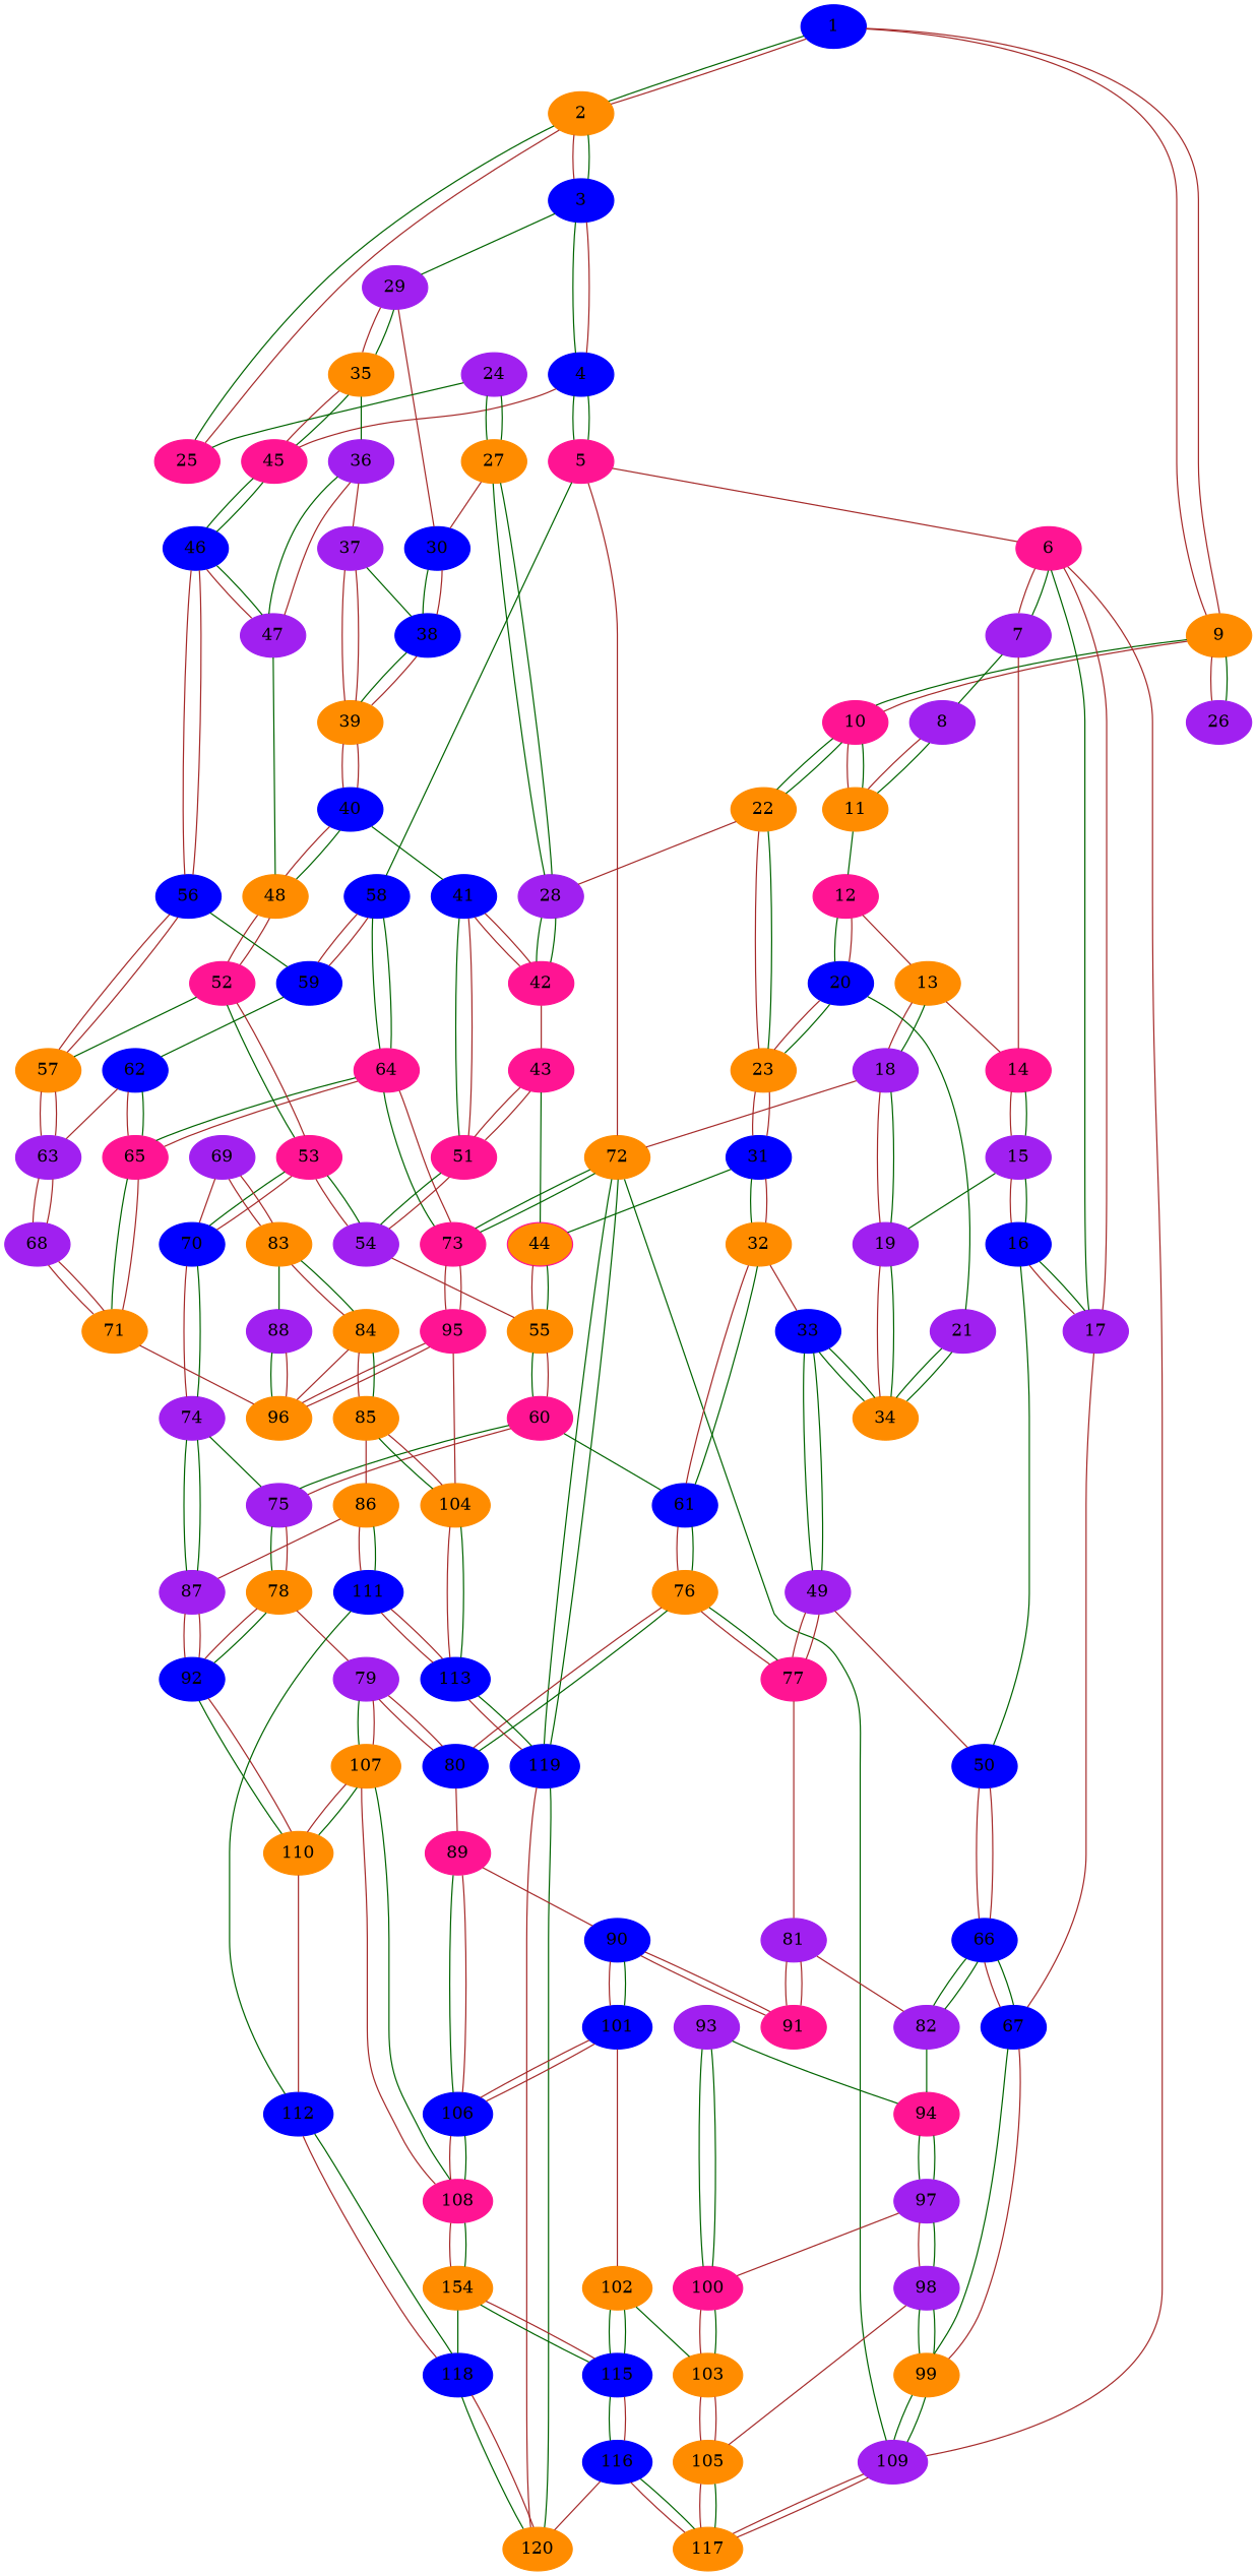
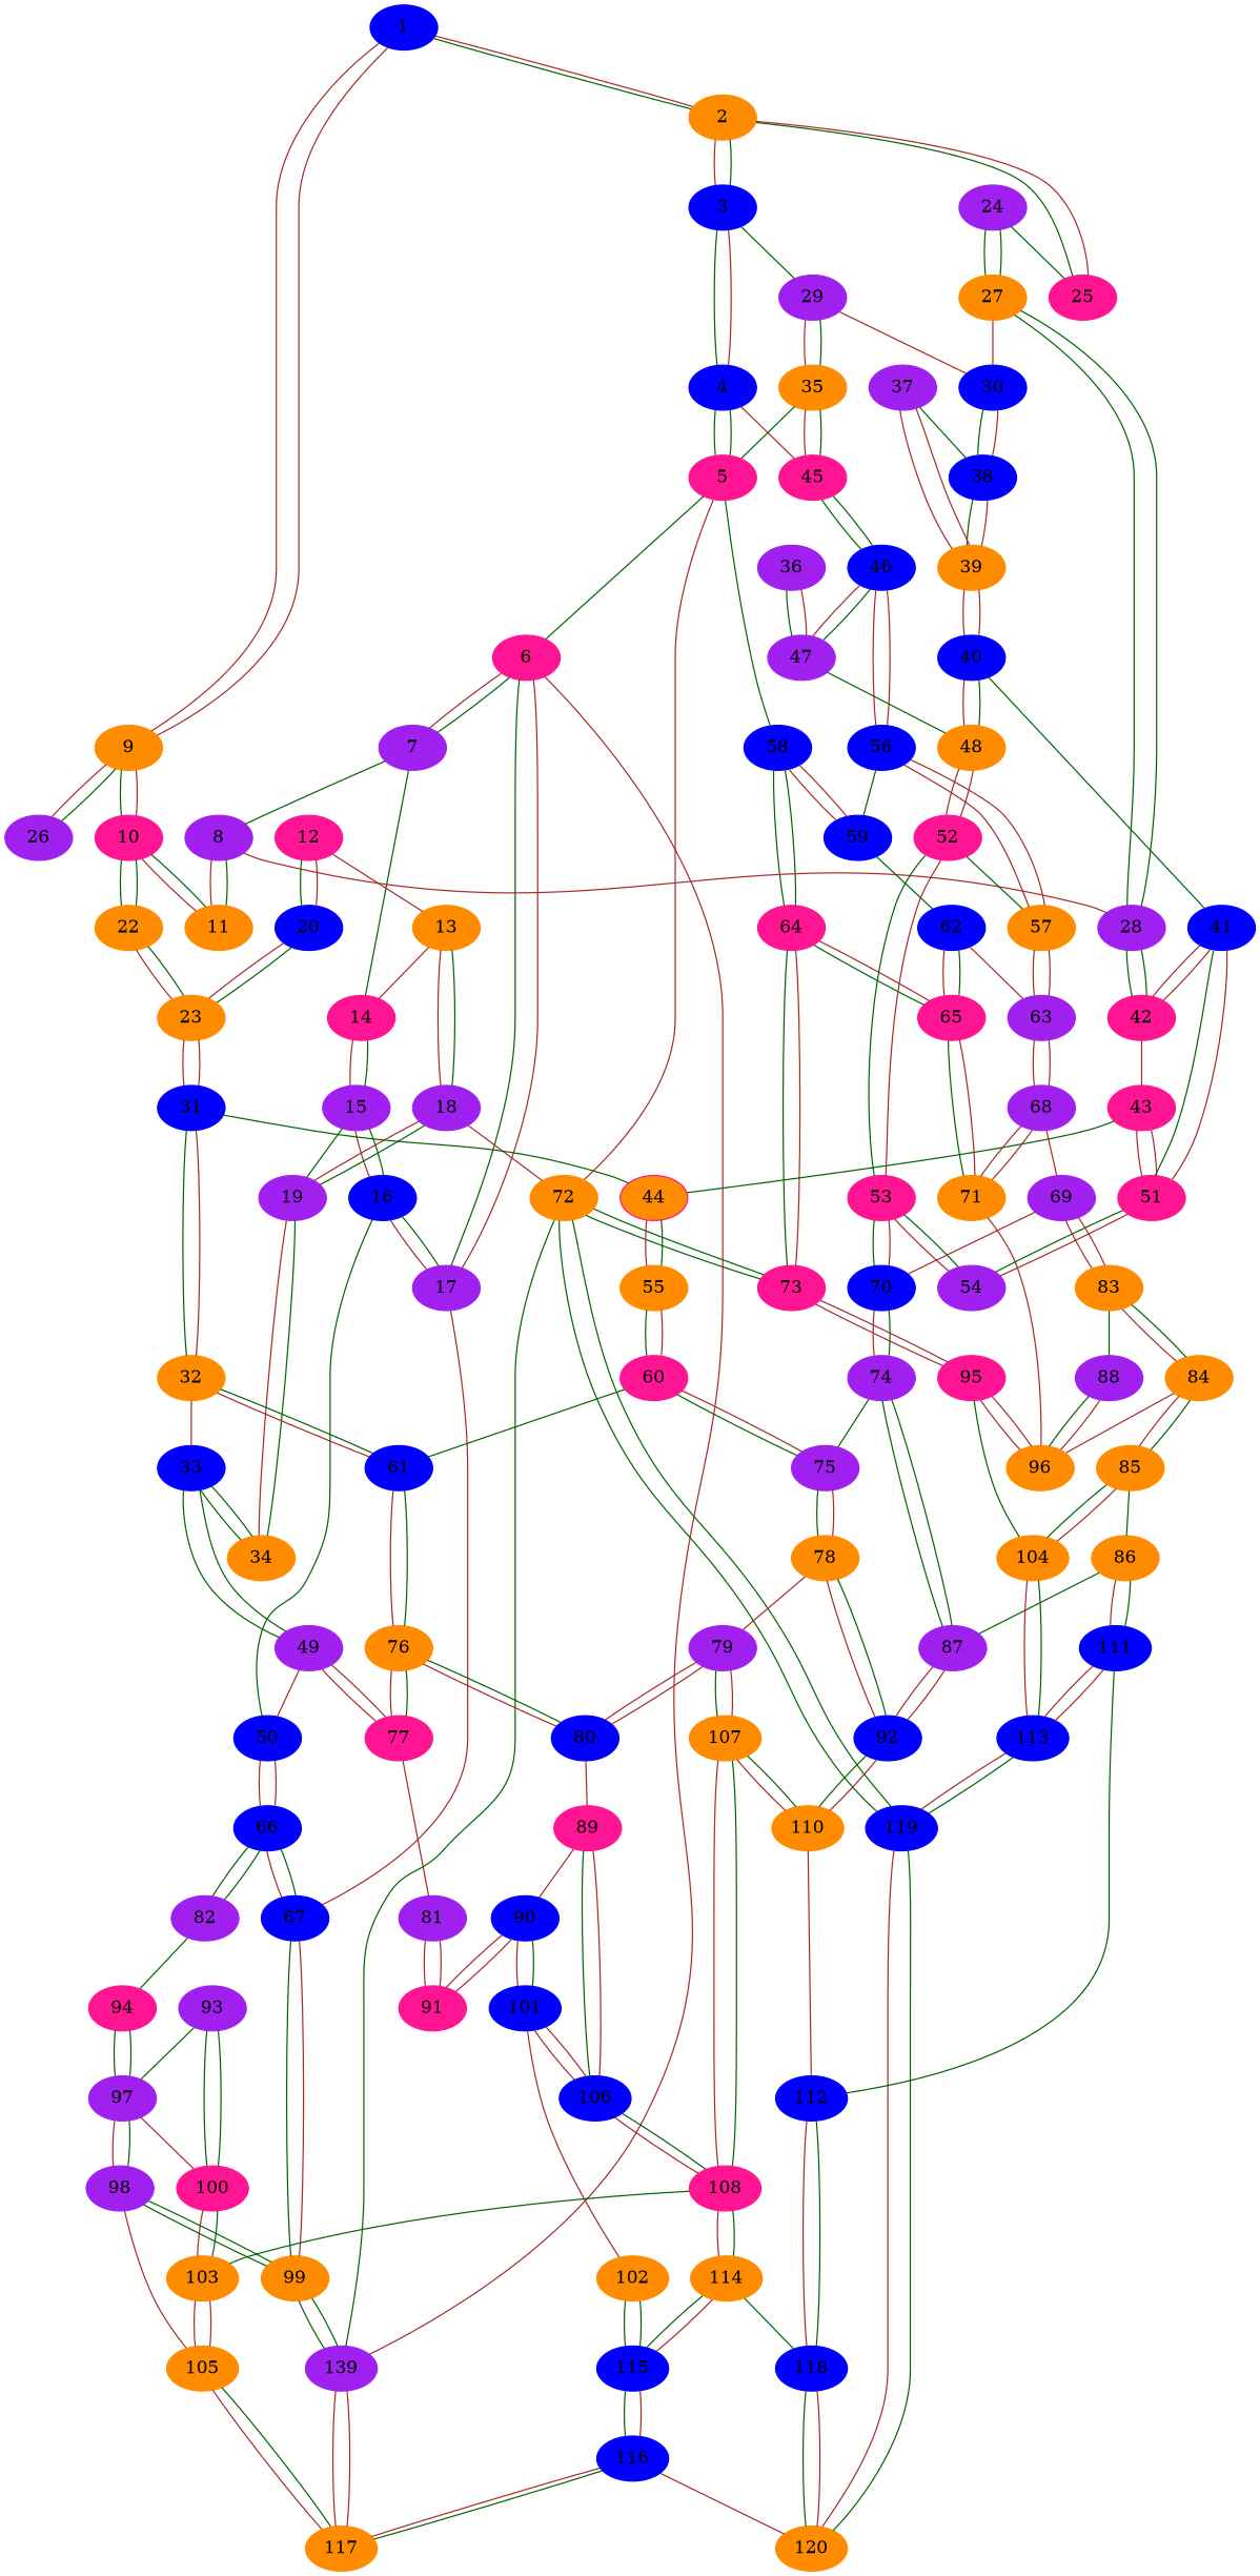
  graph {
    node [color=darkorange style=filled]
    edge [color=brown]
    2
    1 [color=blue]
    9
    3 [color=blue]
    25 [color=deeppink]
    10 [color=deeppink]
    26 [color=purple]
    4 [color=blue]
    29 [color=purple]
    5 [color=deeppink]
    45 [color=deeppink]
    30 [color=blue]
    35
    6 [color=deeppink]
    58 [color=blue]
    72
    46 [color=blue]
    7 [color=purple]
    17 [color=purple]
-   109 [color=purple]
+   109 [color=purple label=139]
    59 [color=blue]
    64 [color=deeppink]
    73 [color=deeppink]
    119 [color=blue]
    8 [color=purple]
    14 [color=deeppink]
    67 [color=blue]
    117
    11
    15 [color=purple]
    12 [color=deeppink]
    22
    23
    28 [color=purple]
    13
    20 [color=blue]
    18 [color=purple]
-   21 [color=purple]
    19 [color=purple]
    16 [color=blue]
    50 [color=blue]
    34
    66 [color=blue]
    99
    31 [color=blue]
    42 [color=deeppink]
    32
    44 [color=deeppink fillcolor=darkorange]
    24 [color=purple]
    27
    38 [color=blue]
    43 [color=deeppink]
    36 [color=purple]
    39
    33 [color=blue]
    61 [color=blue]
    55
    49 [color=purple]
    76
    77 [color=deeppink]
    37 [color=purple]
    47 [color=purple]
    48
    40 [color=blue]
    41 [color=blue]
    51 [color=deeppink]
    52 [color=deeppink]
    54 [color=purple]
    60 [color=deeppink]
    56 [color=blue]
    57
    53 [color=deeppink]
    81 [color=purple]
    82 [color=purple]
    70 [color=blue]
    63 [color=purple]
    74 [color=purple]
    75 [color=purple]
    62 [color=blue]
    68 [color=purple]
    65 [color=deeppink]
    78
    80 [color=blue]
    71
    69 [color=purple]
    95 [color=deeppink]
    96
    94 [color=deeppink]
    83
    88 [color=purple]
    84
    87 [color=purple]
    120
    104
    92 [color=blue]
    79 [color=purple]
    89 [color=deeppink]
    91 [color=deeppink]
    107
    110
    108 [color=deeppink]
    90 [color=blue]
    106 [color=blue]
    97 [color=purple]
    85
    86
    111 [color=blue]
    113 [color=blue]
    112 [color=blue]
    101 [color=blue]
    102
    93 [color=purple]
    100 [color=deeppink]
    103
    98 [color=purple]
    105
    115 [color=blue]
    116 [color=blue]
-   114 [label=154]
+   114
    118 [color=blue]
    2 -- 3
    2 -- 3 [color=darkgreen]
    2 -- 25 [color=darkgreen]
    2 -- 25
    1 -- 2 [color=darkgreen]
    1 -- 2
    1 -- 9
    1 -- 9
    9 -- 10 [color=darkgreen]
    9 -- 10
    9 -- 26
    9 -- 26 [color=darkgreen]
    3 -- 4 [color=darkgreen]
    3 -- 4
    3 -- 29 [color=darkgreen]
    10 -- 11
    10 -- 11 [color=darkgreen]
    10 -- 22 [color=darkgreen]
    10 -- 22 [color=darkgreen]
    4 -- 5 [color=darkgreen]
    4 -- 5 [color=darkgreen]
    4 -- 45
    29 -- 30
    29 -- 35
    29 -- 35 [color=darkgreen]
-   5 -- 6
+   5 -- 6 [color=darkgreen]
    5 -- 58 [color=darkgreen]
    5 -- 72
    45 -- 46 [color=darkgreen]
    45 -- 46 [color=darkgreen]
    30 -- 38 [color=darkgreen]
    30 -- 38
    35 -- 45
    35 -- 45 [color=darkgreen]
-   35 -- 36 [color=darkgreen]
+   35 -- 5 [color=darkgreen]
    6 -- 7
    6 -- 7 [color=darkgreen]
    6 -- 17 [color=darkgreen]
    6 -- 17
    6 -- 109
    58 -- 59
    58 -- 59
    58 -- 64 [color=darkgreen]
    58 -- 64 [color=darkgreen]
    72 -- 109 [color=darkgreen]
    72 -- 73 [color=darkgreen]
    72 -- 73 [color=darkgreen]
    72 -- 119 [color=darkgreen]
    72 -- 119 [color=darkgreen]
    46 -- 47
    46 -- 47 [color=darkgreen]
    46 -- 56
    46 -- 56
    7 -- 8 [color=darkgreen]
-   7 -- 14
+   7 -- 14 [color=darkgreen]
    17 -- 67
    109 -- 117
    109 -- 117
    59 -- 62 [color=darkgreen]
    64 -- 73 [color=darkgreen]
    64 -- 73
    64 -- 65 [color=darkgreen]
    64 -- 65
    73 -- 95
    73 -- 95
    119 -- 120
    119 -- 120 [color=darkgreen]
    8 -- 11
    8 -- 11 [color=darkgreen]
    14 -- 15
    14 -- 15 [color=darkgreen]
    67 -- 99 [color=darkgreen]
    67 -- 99
-   11 -- 12 [color=darkgreen]
    15 -- 19 [color=darkgreen]
    15 -- 16
    15 -- 16 [color=darkgreen]
    12 -- 13
    12 -- 20 [color=darkgreen]
    12 -- 20
    22 -- 23
    22 -- 23 [color=darkgreen]
-   22 -- 28
+   8 -- 28
    23 -- 31
    23 -- 31
    28 -- 42 [color=darkgreen]
    28 -- 42 [color=darkgreen]
    13 -- 14
    13 -- 18
    13 -- 18 [color=darkgreen]
    20 -- 23
    20 -- 23 [color=darkgreen]
-   20 -- 21 [color=darkgreen]
    18 -- 72
    18 -- 19
    18 -- 19 [color=darkgreen]
-   21 -- 34 [color=darkgreen]
-   21 -- 34 [color=darkgreen]
    19 -- 34
    19 -- 34 [color=darkgreen]
    16 -- 17
    16 -- 17 [color=darkgreen]
    16 -- 50 [color=darkgreen]
    50 -- 66
    50 -- 66
    66 -- 67
    66 -- 67 [color=darkgreen]
    66 -- 82 [color=darkgreen]
    66 -- 82 [color=darkgreen]
    99 -- 109 [color=darkgreen]
    99 -- 109 [color=darkgreen]
    31 -- 32 [color=darkgreen]
    31 -- 32
    31 -- 44 [color=darkgreen]
    42 -- 43
    32 -- 33
    32 -- 61
    32 -- 61 [color=darkgreen]
    44 -- 55
    44 -- 55 [color=darkgreen]
    24 -- 25 [color=darkgreen]
    24 -- 27 [color=darkgreen]
    24 -- 27 [color=darkgreen]
    27 -- 30
    27 -- 28 [color=darkgreen]
    27 -- 28 [color=darkgreen]
    38 -- 39 [color=darkgreen]
    38 -- 39
    43 -- 44 [color=darkgreen]
    43 -- 51
    43 -- 51
-   36 -- 37
    36 -- 47 [color=darkgreen]
    36 -- 47
    39 -- 40
    39 -- 40
    33 -- 34 [color=darkgreen]
    33 -- 34 [color=darkgreen]
    33 -- 49 [color=darkgreen]
    33 -- 49 [color=darkgreen]
    61 -- 76
    61 -- 76 [color=darkgreen]
    55 -- 60 [color=darkgreen]
    55 -- 60
    49 -- 50
    49 -- 77
    49 -- 77
    76 -- 77
    76 -- 77 [color=darkgreen]
    76 -- 80
    76 -- 80 [color=darkgreen]
    77 -- 81
    37 -- 38 [color=darkgreen]
    37 -- 39
    37 -- 39
    47 -- 48 [color=darkgreen]
    48 -- 52
    48 -- 52
    40 -- 48
    40 -- 48 [color=darkgreen]
    40 -- 41 [color=darkgreen]
    41 -- 42
    41 -- 42
    41 -- 51 [color=darkgreen]
    41 -- 51
    51 -- 54 [color=darkgreen]
    51 -- 54
    52 -- 57 [color=darkgreen]
    52 -- 53 [color=darkgreen]
    52 -- 53
-   54 -- 55
    60 -- 61 [color=darkgreen]
    60 -- 75 [color=darkgreen]
    60 -- 75
    56 -- 59 [color=darkgreen]
    56 -- 57
    56 -- 57
    57 -- 63
    57 -- 63
    53 -- 54
    53 -- 54 [color=darkgreen]
    53 -- 70 [color=darkgreen]
    53 -- 70
-   81 -- 82
    81 -- 91
    81 -- 91
    82 -- 94 [color=darkgreen]
    70 -- 74
    70 -- 74 [color=darkgreen]
    63 -- 68
    63 -- 68
    74 -- 75 [color=darkgreen]
    74 -- 87 [color=darkgreen]
    74 -- 87 [color=darkgreen]
    75 -- 78 [color=darkgreen]
    75 -- 78
    62 -- 63
    62 -- 65
    62 -- 65 [color=darkgreen]
    68 -- 71
    68 -- 71
+   68 -- 69
    65 -- 71 [color=darkgreen]
    65 -- 71
    78 -- 92
    78 -- 92 [color=darkgreen]
    78 -- 79
    80 -- 89
    71 -- 96
    69 -- 70
    69 -- 83
    69 -- 83
    95 -- 96
    95 -- 96
-   95 -- 104
+   95 -- 104 [color=darkgreen]
    94 -- 97 [color=darkgreen]
    94 -- 97 [color=darkgreen]
    83 -- 88 [color=darkgreen]
    83 -- 84
    83 -- 84 [color=darkgreen]
    88 -- 96 [color=darkgreen]
    88 -- 96
    84 -- 96
    84 -- 85
    84 -- 85 [color=darkgreen]
    87 -- 92
    87 -- 92
    104 -- 113
    104 -- 113 [color=darkgreen]
    92 -- 110 [color=darkgreen]
    92 -- 110
    79 -- 80
    79 -- 80
    79 -- 107 [color=darkgreen]
    79 -- 107
    89 -- 90
    89 -- 106 [color=darkgreen]
    89 -- 106
    107 -- 110
    107 -- 110 [color=darkgreen]
    107 -- 108
    107 -- 108 [color=darkgreen]
    110 -- 112
    108 -- 114
    108 -- 114 [color=darkgreen]
    90 -- 91
    90 -- 91
    90 -- 101
    90 -- 101 [color=darkgreen]
    106 -- 108
    106 -- 108 [color=darkgreen]
    97 -- 100
    97 -- 98
    97 -- 98 [color=darkgreen]
    85 -- 104 [color=darkgreen]
    85 -- 104
-   85 -- 86
-   86 -- 87
+   85 -- 86 [color=darkgreen]
+   86 -- 87 [color=darkgreen]
    86 -- 111
    86 -- 111 [color=darkgreen]
    111 -- 113
    111 -- 113
    111 -- 112 [color=darkgreen]
    113 -- 119
    113 -- 119 [color=darkgreen]
    112 -- 118
    112 -- 118 [color=darkgreen]
    101 -- 106
    101 -- 106
    101 -- 102
-   102 -- 103 [color=darkgreen]
+   108 -- 103 [color=darkgreen]
    102 -- 115 [color=darkgreen]
    102 -- 115 [color=darkgreen]
-   93 -- 94 [color=darkgreen]
+   93 -- 97 [color=darkgreen]
    93 -- 100 [color=darkgreen]
    93 -- 100 [color=darkgreen]
    100 -- 103
    100 -- 103 [color=darkgreen]
    103 -- 105
    103 -- 105
    98 -- 99 [color=darkgreen]
    98 -- 99 [color=darkgreen]
    98 -- 105
    105 -- 117
    105 -- 117 [color=darkgreen]
    115 -- 116 [color=darkgreen]
    115 -- 116
    116 -- 117
    116 -- 117 [color=darkgreen]
    116 -- 120
    114 -- 115 [color=darkgreen]
    114 -- 115
    114 -- 118 [color=darkgreen]
    118 -- 120 [color=darkgreen]
    118 -- 120
  }
